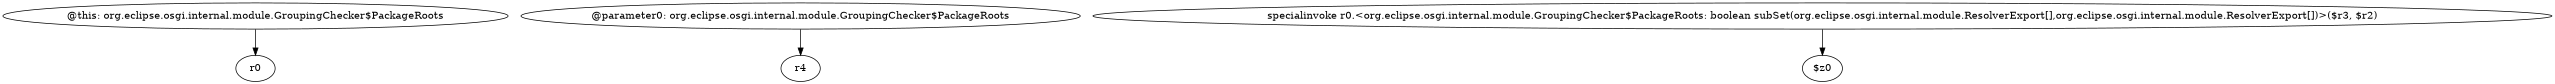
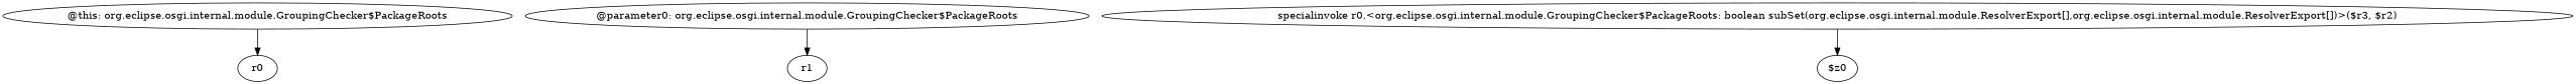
  digraph {
    n1 [label="@this: org.eclipse.osgi.internal.module.GroupingChecker$PackageRoots"]
    n2 [label=r0]
    n3 [label="@parameter0: org.eclipse.osgi.internal.module.GroupingChecker$PackageRoots"]
-   n4 [label=r4]
+   n4 [label=r1]
    n5 [label="specialinvoke r0.<org.eclipse.osgi.internal.module.GroupingChecker$PackageRoots: boolean subSet(org.eclipse.osgi.internal.module.ResolverExport[],org.eclipse.osgi.internal.module.ResolverExport[])>($r3, $r2)"]
    n6 [label="$z0"]
    n1 -> n2
    n3 -> n4
    n5 -> n6
  }
